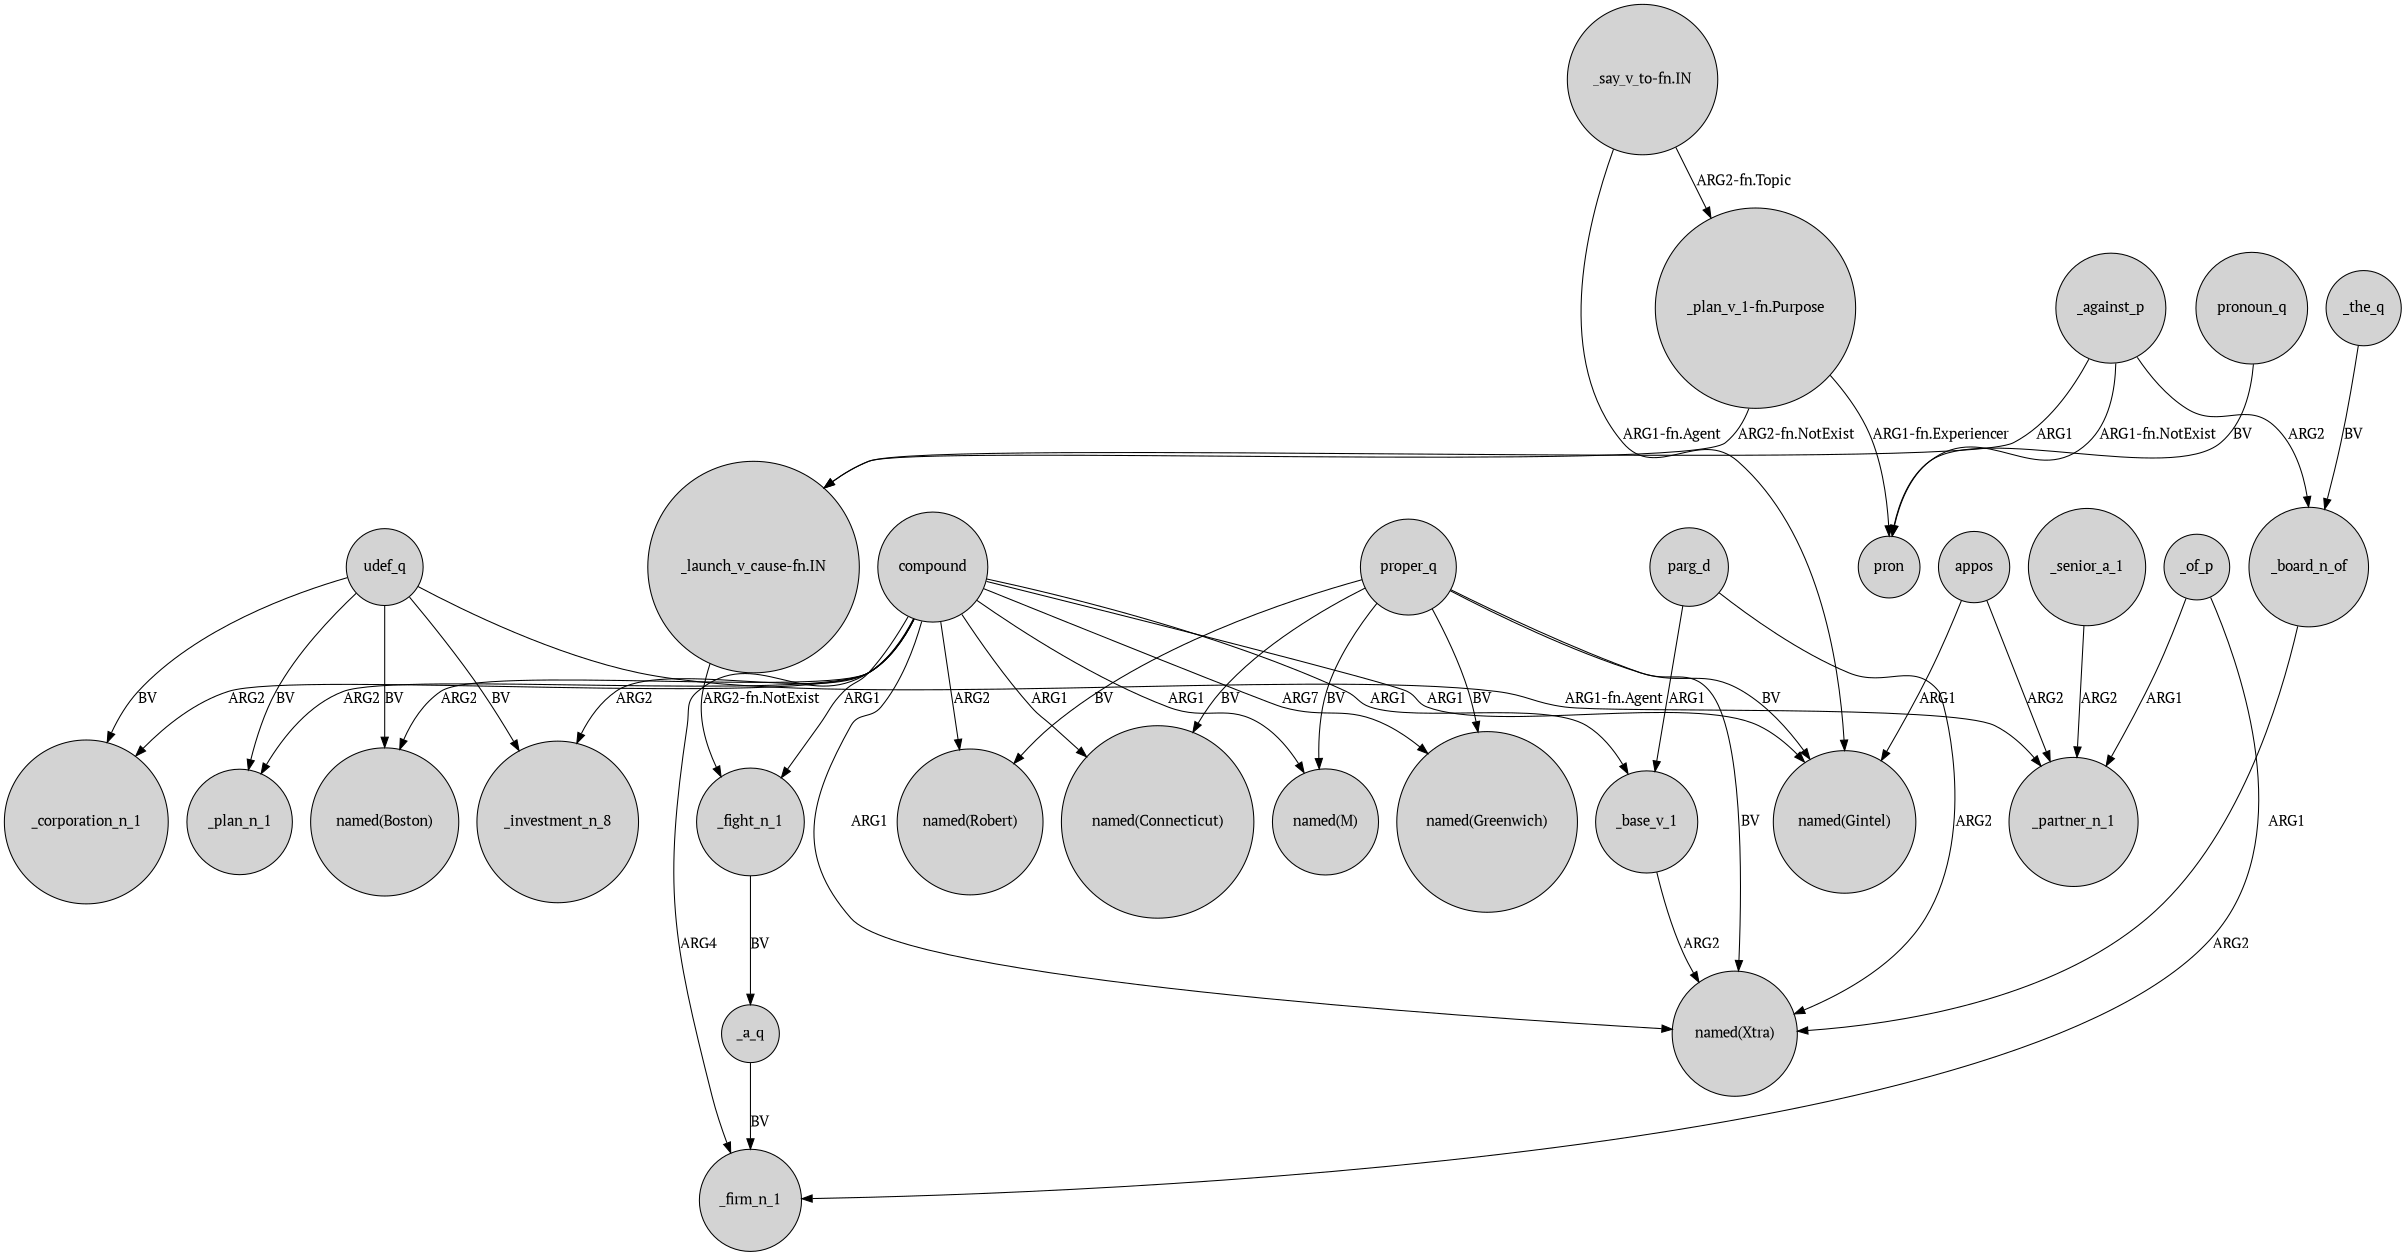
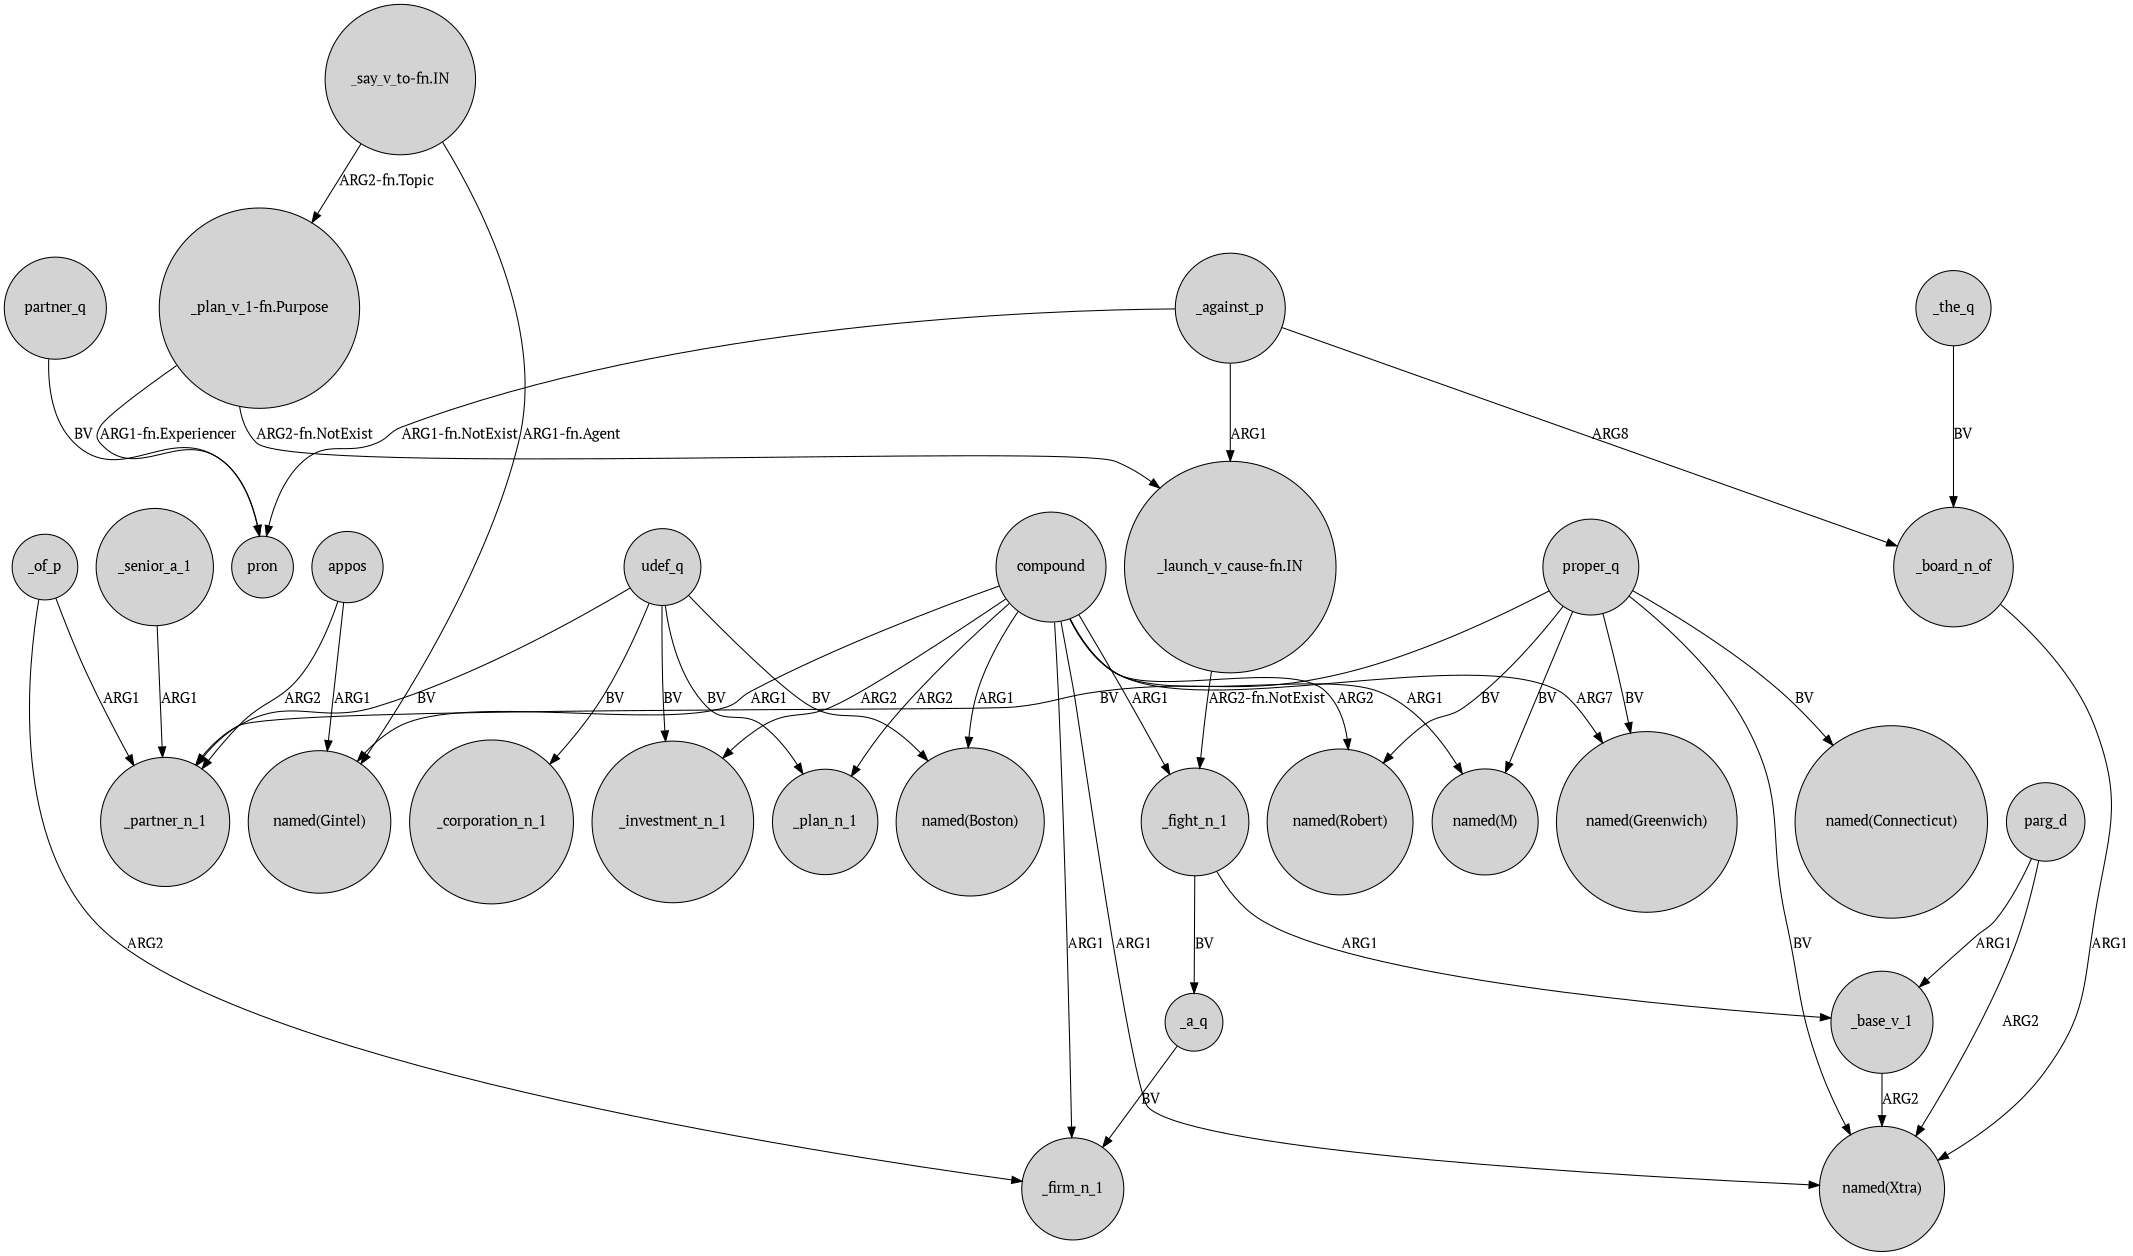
  digraph {
    fontname="PT Serif"
    node [fontname="PT Serif" shape=circle style=filled]
    edge [fontname="PT Serif"]
    _of_p
    _firm_n_1
    _partner_n_1
    "_launch_v_cause-fn.IN"
    _fight_n_1
    _a_q
    appos
    "named(Gintel)"
    "_plan_v_1-fn.Purpose"
    pron
    compound
    "named(Robert)"
    "named(Boston)"
    _corporation_n_1
-   _investment_n_1 [label=_investment_n_8]
+   _investment_n_1
    n16 [label=_plan_n_1]
    "named(M)"
    "named(Xtra)"
    "named(Greenwich)"
    _base_v_1
    "named(Connecticut)"
    "_say_v_to-fn.IN"
    _against_p
    _board_n_of
    udef_q
    proper_q
    parg_d
-   pronoun_q
+   pronoun_q [label=partner_q]
    _senior_a_1
    _the_q
    _of_p -> _firm_n_1 [label=ARG2]
    _of_p -> _partner_n_1 [label=ARG1]
    "_launch_v_cause-fn.IN" -> _fight_n_1 [label="ARG2-fn.NotExist"]
    _fight_n_1 -> _a_q [label=BV]
    _a_q -> _firm_n_1 [label=BV]
    appos -> _partner_n_1 [label=ARG2]
    appos -> "named(Gintel)" [label=ARG1]
    "_plan_v_1-fn.Purpose" -> "_launch_v_cause-fn.IN" [label="ARG2-fn.NotExist"]
    "_plan_v_1-fn.Purpose" -> pron [label="ARG1-fn.Experiencer"]
-   compound -> _firm_n_1 [label=ARG4]
+   compound -> _firm_n_1 [label=ARG1]
    compound -> _fight_n_1 [label=ARG1]
    compound -> "named(Gintel)" [label=ARG1]
    compound -> "named(Robert)" [label=ARG2]
-   compound -> "named(Boston)" [label=ARG2]
-   compound -> _corporation_n_1 [label=ARG2]
+   compound -> "named(Boston)" [label=ARG1]
    compound -> _investment_n_1 [label=ARG2]
    compound -> n16 [label=ARG2]
    compound -> "named(M)" [label=ARG1]
    compound -> "named(Xtra)" [label=ARG1]
    compound -> "named(Greenwich)" [label=ARG7]
-   compound -> _base_v_1 [label=ARG1]
-   compound -> "named(Connecticut)" [label=ARG1]
+   _fight_n_1 -> _base_v_1 [label=ARG1]
    _base_v_1 -> "named(Xtra)" [label=ARG2]
    "_say_v_to-fn.IN" -> "named(Gintel)" [label="ARG1-fn.Agent"]
    "_say_v_to-fn.IN" -> "_plan_v_1-fn.Purpose" [label="ARG2-fn.Topic"]
    _against_p -> "_launch_v_cause-fn.IN" [label=ARG1]
    _against_p -> pron [label="ARG1-fn.NotExist"]
-   _against_p -> _board_n_of [label=ARG2]
+   _against_p -> _board_n_of [label=ARG8]
    _board_n_of -> "named(Xtra)" [label=ARG1]
-   udef_q -> _partner_n_1 [label="ARG1-fn.Agent"]
+   udef_q -> _partner_n_1 [label=BV]
    udef_q -> "named(Boston)" [label=BV]
    udef_q -> _corporation_n_1 [label=BV]
    udef_q -> _investment_n_1 [label=BV]
    udef_q -> n16 [label=BV]
-   proper_q -> "named(Gintel)" [label=BV]
+   proper_q -> _partner_n_1 [label=BV]
    proper_q -> "named(Robert)" [label=BV]
    proper_q -> "named(M)" [label=BV]
    proper_q -> "named(Xtra)" [label=BV]
    proper_q -> "named(Greenwich)" [label=BV]
    proper_q -> "named(Connecticut)" [label=BV]
    parg_d -> "named(Xtra)" [label=ARG2]
    parg_d -> _base_v_1 [label=ARG1]
    pronoun_q -> pron [label=BV]
-   _senior_a_1 -> _partner_n_1 [label=ARG2]
+   _senior_a_1 -> _partner_n_1 [label=ARG1]
    _the_q -> _board_n_of [label=BV]
  }
